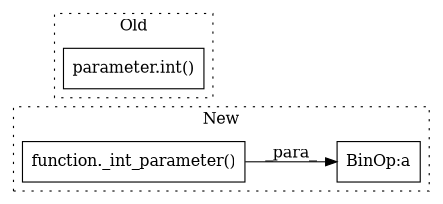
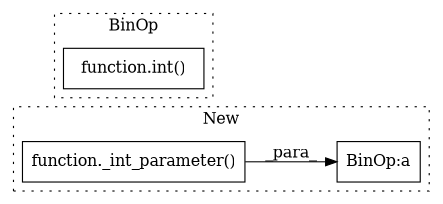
  digraph {
    rankdir=LR
    node [a=75 shape=box]
    n1 [l="15,1" label="function._int_parameter()" s="1479,1502"]
    n2 [a=82 l=3 label="BinOp:a" s=1503]
-   n3 [l="4,1" label="parameter.int()" s="730,735"]
+   n3 [l="4,1" label="function.int()" s="730,735"]
    subgraph cluster_1 {
      label=New
      style=dotted
      n1
      n2
    }
    subgraph cluster_2 {
-     label=Old
+     label=BinOp
      style=dotted
      n3
    }
    n1 -> n2 [label=_para_]
  }
